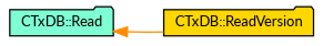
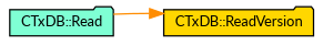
  digraph {
    rankdir=LR
    fontname=Lato
    node [color=black fontname=Lato fontsize=10 shape=folder style=filled]
    n1 [fillcolor=aquamarine fontcolor=black height=0.2 label="CTxDB::Read" width=0.4]
    n2 [fillcolor=gold height=0.2 label="CTxDB::ReadVersion" width=0.4]
-   n1 -> n2 [color=darkorange dir=back fontname=Lato fontsize=10 labelfontname=Helvetica labelfontsize=10 style=solid]
+   n2 -> n1 [color=darkorange dir=back fontname=Lato fontsize=10 labelfontname=Helvetica labelfontsize=10 style=solid]
  }
